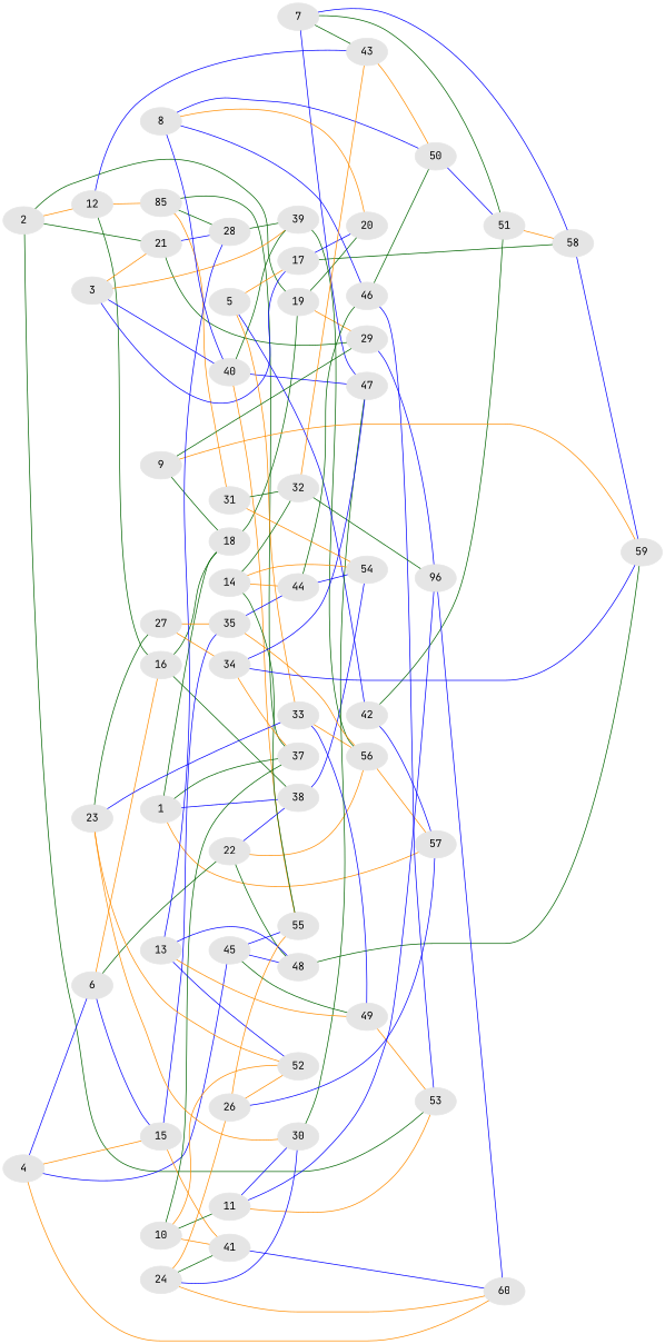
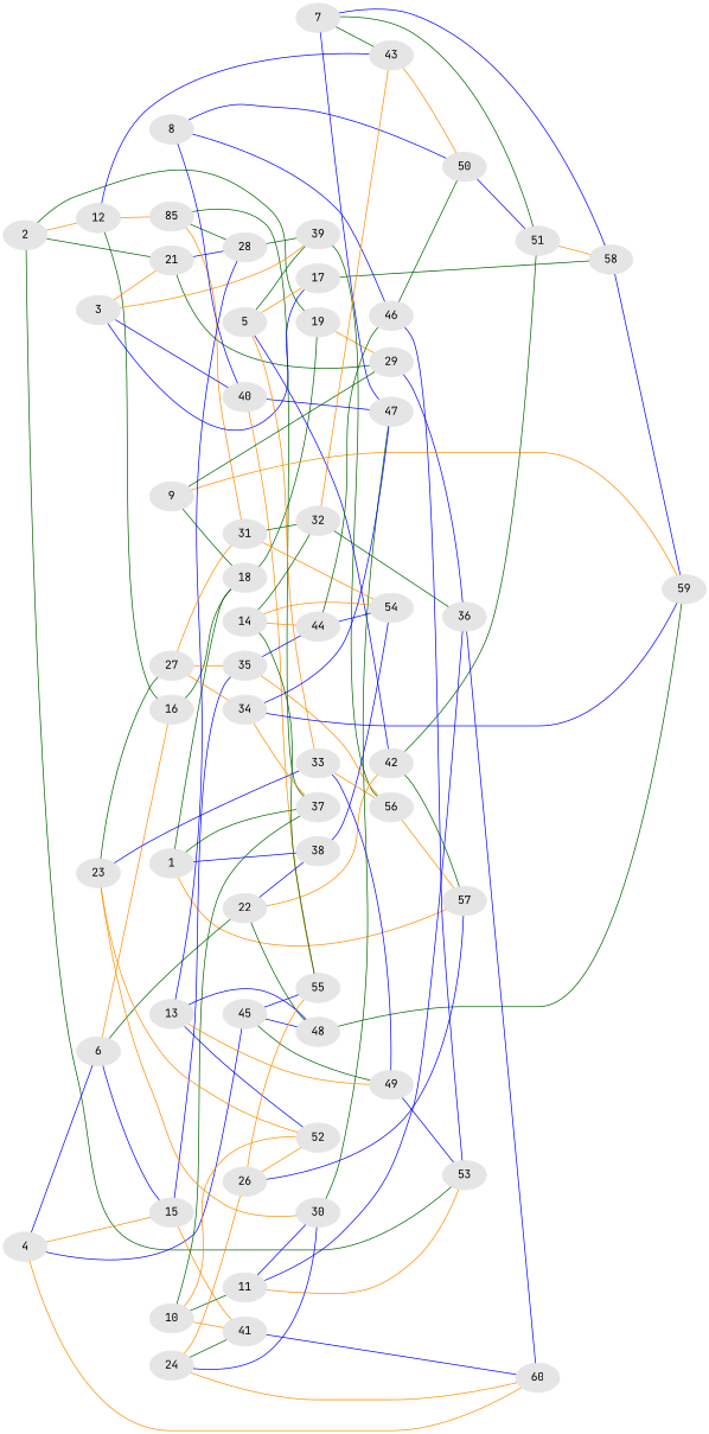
  graph {
    fontname="JetBrains Mono"
    rankdir=LR
    node [color=gray90 fontname="JetBrains Mono" style=filled]
    edge [color=blue fontname="JetBrains Mono"]
    1
    18
    37
    38
    57
    19
    54
    2
    12
    21
    53
    16
    43
    n14 [label=85]
-   20
    29
    28
    3
    17
    39
    40
    58
    56
    47
    55
    4
    6
    15
    45
    60
    22
    41
    35
    48
    49
    5
    33
    42
    51
    7
    50
    59
    8
    46
    9
-   36 [label=96]
+   36
    10
    11
    52
    30
    31
    13
    14
    32
    44
    23
    27
    34
    24
    26
    1 -- 18 [color=darkgreen]
    1 -- 37 [color=darkgreen]
    1 -- 38
    1 -- 57 [color=darkorange]
    18 -- 19 [color=darkgreen]
    38 -- 54
-   19 -- 20 [color=darkgreen]
    19 -- 29 [color=darkorange]
    2 -- 19 [color=darkgreen]
    2 -- 12 [color=darkorange]
    2 -- 21 [color=darkgreen]
    2 -- 53 [color=darkgreen]
    12 -- 16 [color=darkgreen]
    12 -- 43
    12 -- n14 [color=darkorange]
    21 -- 29 [color=darkgreen]
    21 -- 28
    16 -- 18 [color=darkgreen]
-   16 -- 38 [color=darkgreen]
    43 -- 50 [color=darkorange]
    n14 -- 37 [color=darkgreen]
    n14 -- 28 [color=darkgreen]
    n14 -- 31 [color=darkorange]
    29 -- 36
    28 -- 39 [color=darkgreen]
    3 -- 21 [color=darkorange]
    3 -- 17
    3 -- 39 [color=darkorange]
    3 -- 40
-   17 -- 20
    17 -- 58 [color=darkgreen]
    39 -- 56 [color=darkgreen]
    40 -- 47
    40 -- 55 [color=darkorange]
    58 -- 59
    56 -- 57 [color=darkorange]
    4 -- 6
    4 -- 15 [color=darkorange]
    4 -- 45
    4 -- 60 [color=darkorange]
    6 -- 16 [color=darkorange]
    6 -- 15
    6 -- 22 [color=darkgreen]
    15 -- 41 [color=darkorange]
    15 -- 35
    45 -- 55
    45 -- 48
    45 -- 49 [color=darkgreen]
    22 -- 38
    22 -- 48 [color=darkgreen]
-   22 -- 56 [color=darkorange]
+   22 -- 42 [color=darkorange]
    41 -- 60
    35 -- 56 [color=darkorange]
    35 -- 44
    48 -- 59 [color=darkgreen]
-   49 -- 53 [color=darkorange]
+   49 -- 53
    5 -- 17 [color=darkorange]
-   40 -- 39 [color=darkgreen]
+   5 -- 39 [color=darkgreen]
    5 -- 33 [color=darkorange]
    5 -- 42
    33 -- 56 [color=darkorange]
    33 -- 49
-   42 -- 57
+   42 -- 57 [color=darkgreen]
    42 -- 51 [color=darkgreen]
    51 -- 58 [color=darkorange]
    7 -- 43 [color=darkgreen]
    7 -- 58
    7 -- 47
    7 -- 51 [color=darkgreen]
    50 -- 51
-   8 -- 20 [color=darkorange]
    8 -- 40
    8 -- 50
    8 -- 46
    46 -- 53
    46 -- 50 [color=darkgreen]
    9 -- 18 [color=darkgreen]
    9 -- 29 [color=darkgreen]
    9 -- 59 [color=darkorange]
    36 -- 60
    10 -- 37 [color=darkgreen]
    10 -- 41 [color=darkorange]
    10 -- 11 [color=darkgreen]
    10 -- 52 [color=darkorange]
    11 -- 53 [color=darkorange]
    11 -- 36
    11 -- 30
    30 -- 47 [color=darkgreen]
    31 -- 54 [color=darkorange]
    31 -- 32 [color=darkgreen]
    13 -- 28
    13 -- 48
    13 -- 49 [color=darkorange]
    13 -- 52
    14 -- 54 [color=darkorange]
    14 -- 55 [color=darkgreen]
    14 -- 32 [color=darkgreen]
    14 -- 44 [color=darkorange]
    32 -- 43 [color=darkorange]
    32 -- 36 [color=darkgreen]
    44 -- 54
    44 -- 46 [color=darkgreen]
    23 -- 33
    23 -- 52 [color=darkorange]
    23 -- 30 [color=darkorange]
    23 -- 27 [color=darkgreen]
    27 -- 35 [color=darkorange]
+   27 -- 31 [color=darkorange]
    27 -- 34 [color=darkorange]
    34 -- 37 [color=darkorange]
    34 -- 47
    34 -- 59
    24 -- 60 [color=darkorange]
    24 -- 41 [color=darkgreen]
    24 -- 30
    24 -- 26 [color=darkorange]
    26 -- 57
    26 -- 55 [color=darkorange]
    26 -- 52 [color=darkorange]
  }
